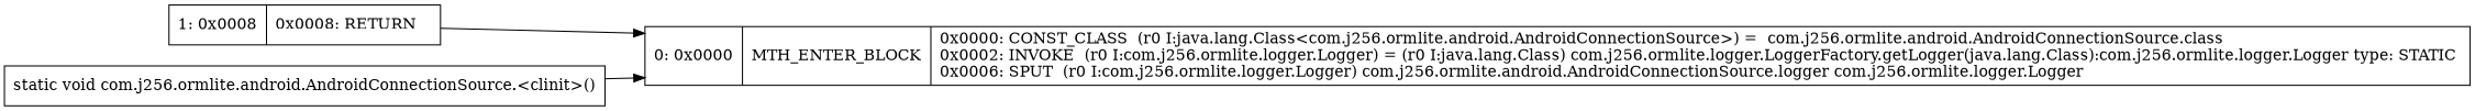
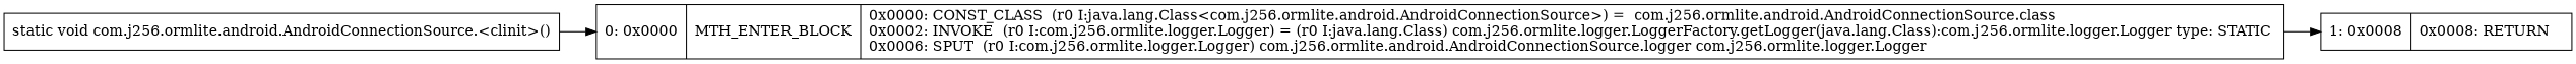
  digraph {
    rankdir=LR
    node [shape=record]
    n1 [label="{0\:\ 0x0000|MTH_ENTER_BLOCK\l|0x0000: CONST_CLASS  (r0 I:java.lang.Class\<com.j256.ormlite.android.AndroidConnectionSource\>) =  com.j256.ormlite.android.AndroidConnectionSource.class \l0x0002: INVOKE  (r0 I:com.j256.ormlite.logger.Logger) = (r0 I:java.lang.Class) com.j256.ormlite.logger.LoggerFactory.getLogger(java.lang.Class):com.j256.ormlite.logger.Logger type: STATIC \l0x0006: SPUT  (r0 I:com.j256.ormlite.logger.Logger) com.j256.ormlite.android.AndroidConnectionSource.logger com.j256.ormlite.logger.Logger \l}"]
    n2 [label="{1\:\ 0x0008|0x0008: RETURN   \l}"]
    n3 [label="{static void com.j256.ormlite.android.AndroidConnectionSource.\<clinit\>() }"]
-   n2 -> n1
+   n1 -> n2
    n3 -> n1
  }
